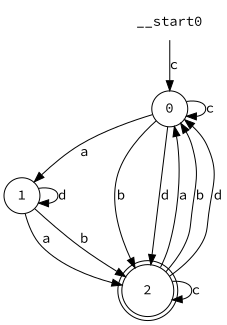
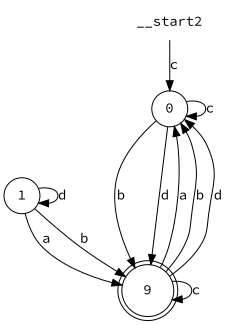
  digraph {
    fontname="Source Code Pro"
    rankdir=TB
    node [fontname="Source Code Pro" shape=circle color=black fillcolor=white style=filled]
    edge [fontname="Source Code Pro"]
-   __start0 [shape=none color="" fillcolor="" style=""]
+   __start0 [shape=none label=__start2 color="" fillcolor="" style=""]
    n2 [label=0]
    n3 [label=1]
-   n4 [label=2 shape=doublecircle style="rounded,filled"]
+   n4 [label=9 shape=doublecircle style="rounded,filled"]
    __start0 -> n2 [label=c]
    n2 -> n2 [label=c]
-   n2 -> n3 [label=a]
    n2 -> n4 [label=b]
    n2 -> n4 [label=d]
    n3 -> n3 [label=d]
    n3 -> n4 [label=a]
    n3 -> n4 [label=b]
    n4 -> n2 [label=a]
    n4 -> n2 [label=b]
    n4 -> n2 [label=d]
    n4 -> n4 [label=c]
  }
